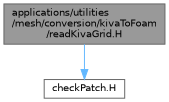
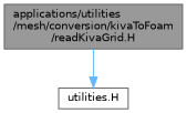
  digraph {
    node [fontname=Helvetica fontsize=10 shape=box style=filled]
    n1 [color=gray40 fillcolor=grey60 fontcolor=black height=0.2 label="applications/utilities\l/mesh/conversion/kivaToFoam\l/readKivaGrid.H" width=0.4]
-   n2 [color=grey40 fillcolor=white height=0.2 label="checkPatch.H" width=0.4]
+   n2 [color=grey40 fillcolor=white height=0.2 label="utilities.H" width=0.4]
    n1 -> n2 [color=steelblue1 fontname=Helvetica fontsize=10 labelfontname=Helvetica labelfontsize=10 style=solid]
  }
